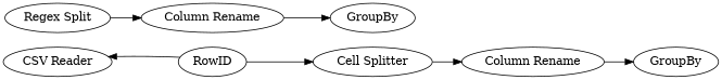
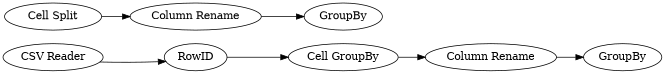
  digraph {
    rankdir=LR
    n1 [label="CSV Reader"]
    n2 [label=RowID]
-   n3 [label="Cell Splitter"]
+   n3 [label="Cell GroupBy"]
    n4 [label="Column Rename"]
-   n5 [label="Regex Split"]
+   n5 [label="Cell Split"]
    n6 [label="Column Rename"]
    n7 [label=GroupBy]
    n8 [label=GroupBy]
-   n2 -> n1
+   n1 -> n2
    n2 -> n3
    n3 -> n4
    n4 -> n7
    n5 -> n6
    n6 -> n8
  }
